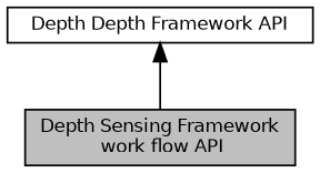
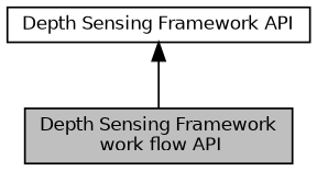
  digraph {
    rankdir=TB
    node [color=black fontname=Helvetica fontsize=10 shape=box]
-   n1 [height=0.2 label="Depth Depth Framework API" width=0.4]
+   n1 [height=0.2 label="Depth Sensing Framework API" width=0.4]
    n2 [fillcolor=grey75 fontcolor=black height=0.2 label="Depth Sensing Framework\l work flow API" style=filled width=0.4]
    n1 -> n2 [dir=back fontname=Helvetica fontsize=10 labelfontname=Helvetica labelfontsize=10 shape=plaintext style=solid]
  }
